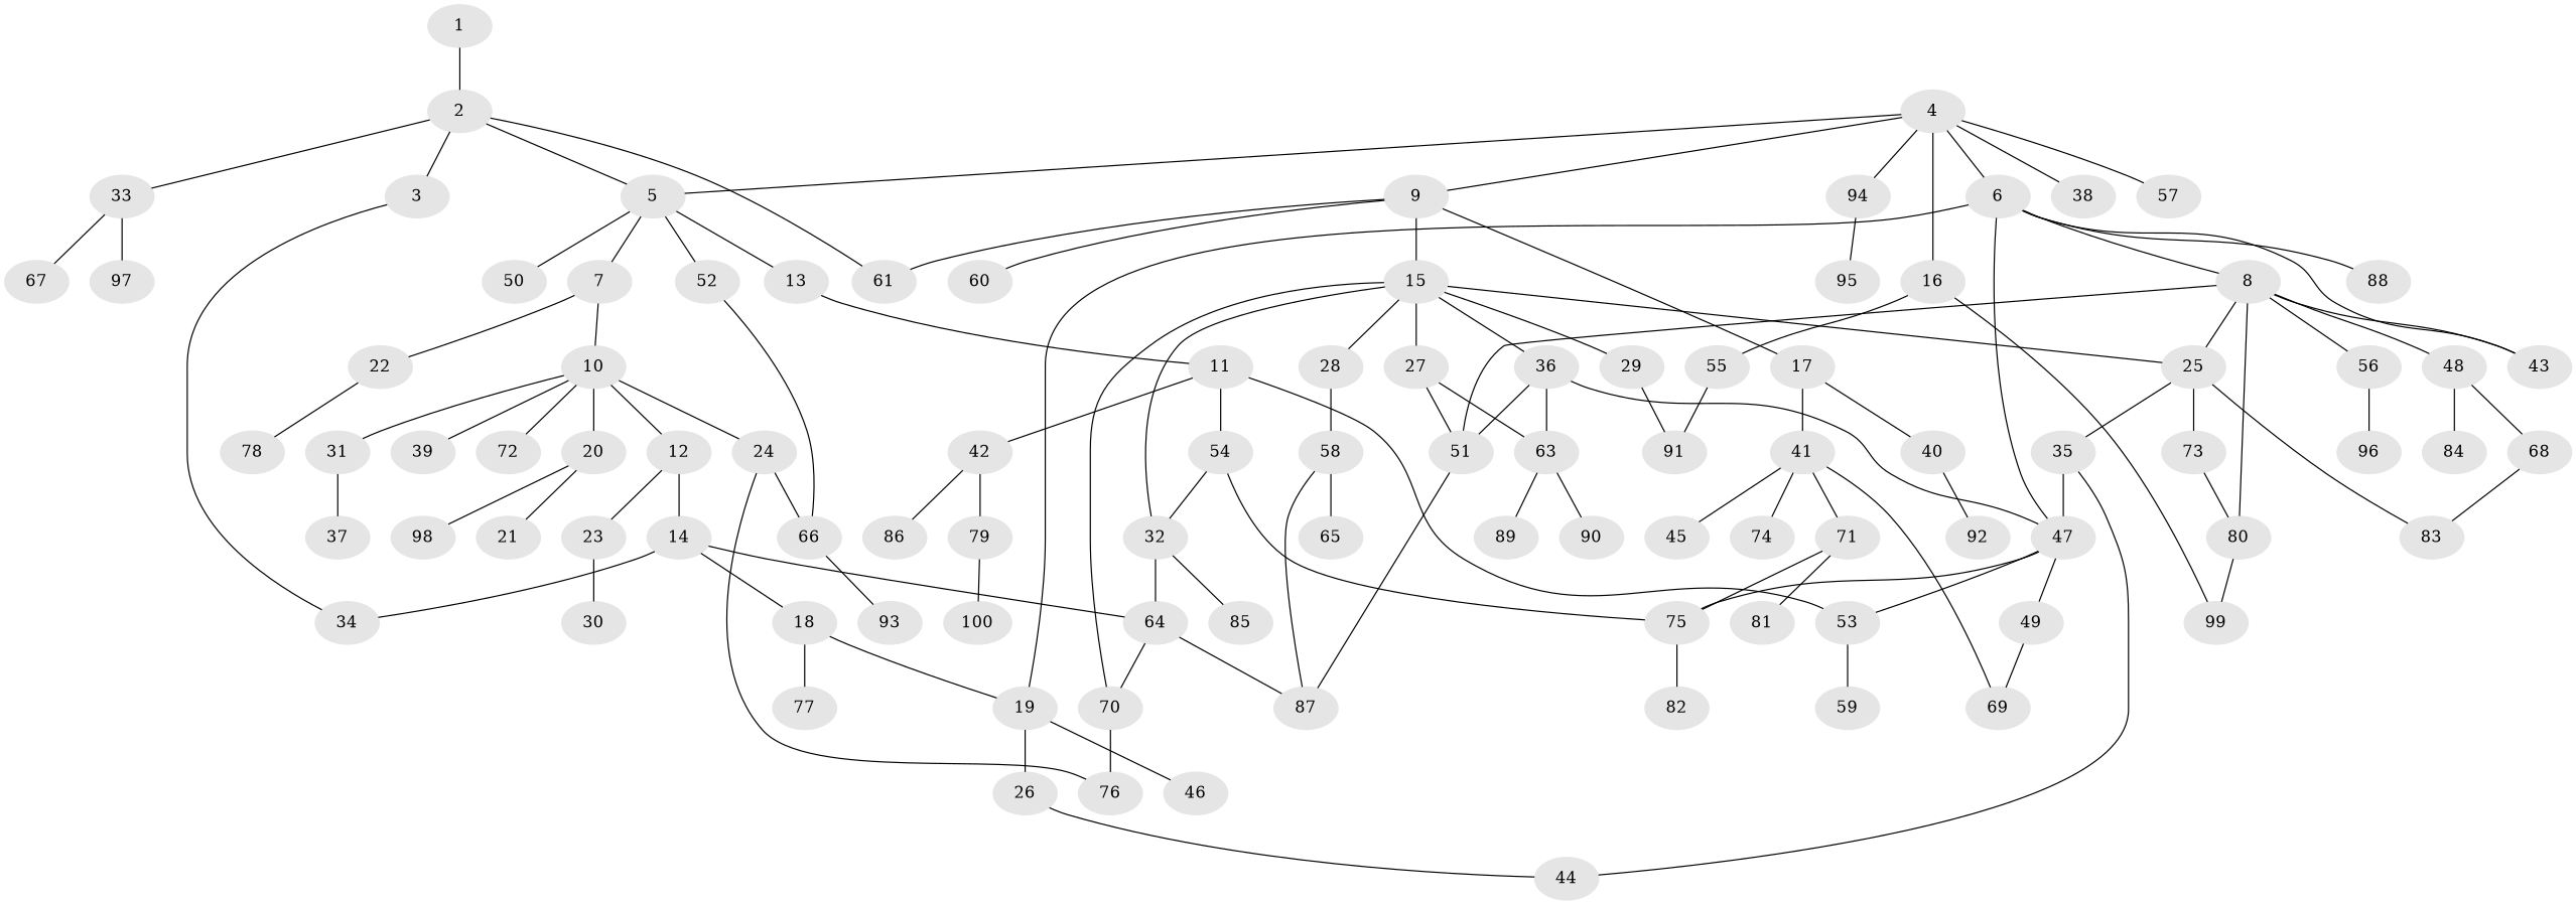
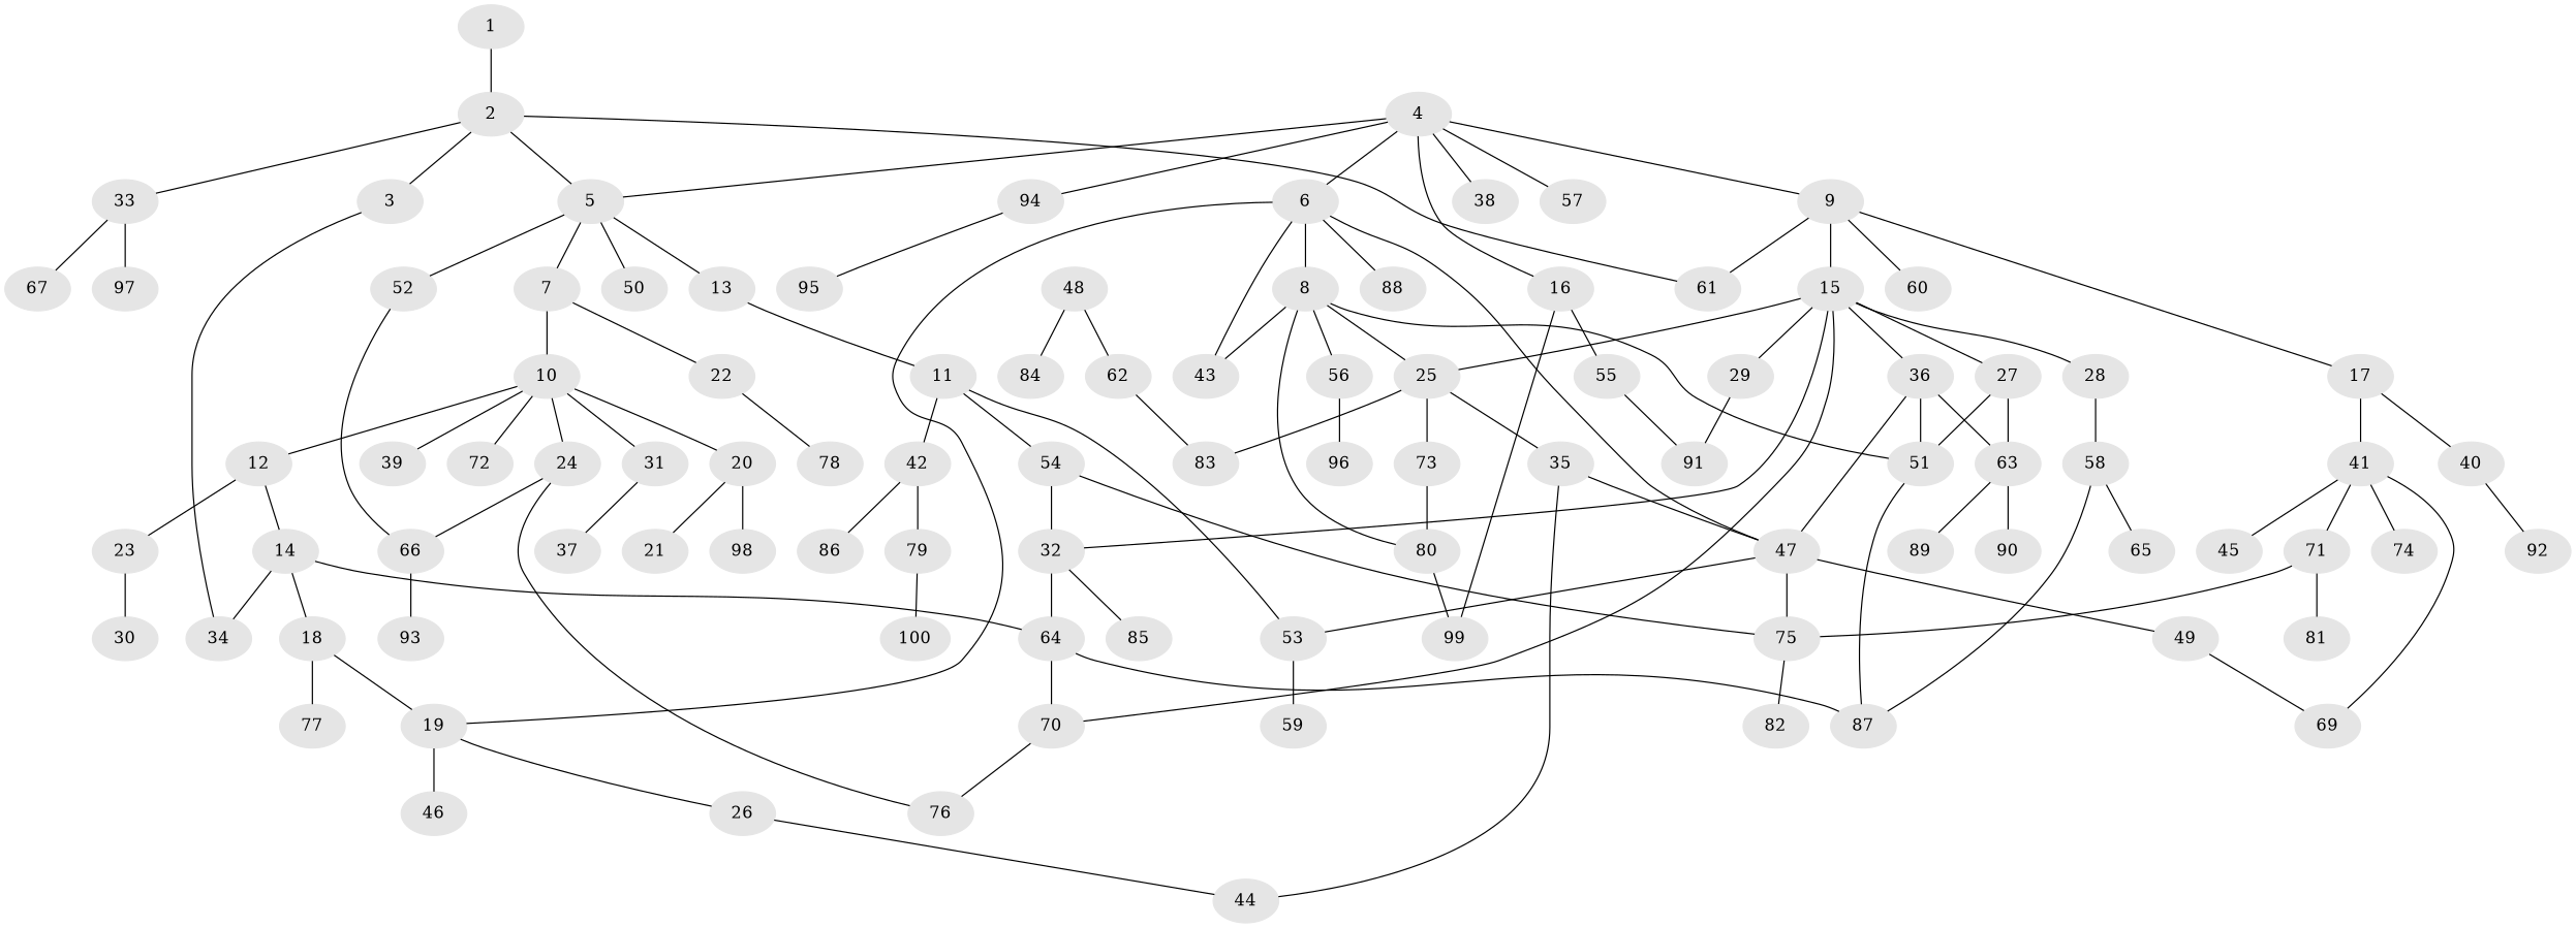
  graph {
    node [color=gray90 style=filled]
    1
    2
    3
    33
    61
    5
    34
    4
    6
    9
    16
    38
    57
    94
    67
    97
    7
    13
    50
    52
    8
    19
    43
    47
    88
    15
    17
    60
    55
    99
    95
    10
    22
    11
    66
    25
    48
    51
    56
    80
    26
    46
    53
    49
    75
    12
    20
    24
    31
    39
    72
    42
    54
    78
    35
    73
    83
-   62 [label=68]
+   62
    84
    87
    96
    27
    28
    29
    32
    36
    70
    40
    41
    14
    23
    21
    98
    76
    37
    79
    86
    59
    18
    64
    30
    77
    63
    58
    91
    85
    92
    45
    69
    71
    74
    44
    93
    89
    90
    65
    81
    100
    82
    1 -- 2
    2 -- 3
    2 -- 33
    2 -- 61
    2 -- 5
    3 -- 34
    33 -- 67
    33 -- 97
    5 -- 7
    5 -- 13
    5 -- 50
    5 -- 52
    4 -- 5
    4 -- 6
    4 -- 9
    4 -- 16
    4 -- 38
    4 -- 57
    4 -- 94
    6 -- 8
    6 -- 19
    6 -- 43
    6 -- 47
    6 -- 88
    9 -- 61
    9 -- 15
    9 -- 17
    9 -- 60
    16 -- 55
    16 -- 99
    94 -- 95
    7 -- 10
    7 -- 22
    13 -- 11
    52 -- 66
    8 -- 43
    8 -- 25
-   8 -- 48
    8 -- 51
    8 -- 56
    8 -- 80
    19 -- 26
    19 -- 46
    47 -- 53
    47 -- 49
    47 -- 75
    15 -- 25
    15 -- 27
    15 -- 28
    15 -- 29
    15 -- 32
    15 -- 36
    15 -- 70
    17 -- 40
    17 -- 41
    55 -- 91
    10 -- 12
    10 -- 20
    10 -- 24
    10 -- 31
    10 -- 39
    10 -- 72
    22 -- 78
    11 -- 53
    11 -- 42
    11 -- 54
    66 -- 93
    25 -- 35
    25 -- 73
    25 -- 83
    48 -- 62
    48 -- 84
    51 -- 87
    56 -- 96
    80 -- 99
    26 -- 44
    53 -- 59
    49 -- 69
    75 -- 82
    12 -- 14
    12 -- 23
    20 -- 21
    20 -- 98
    24 -- 66
    24 -- 76
    31 -- 37
    42 -- 79
    42 -- 86
    54 -- 75
    54 -- 32
    35 -- 47
    35 -- 44
    73 -- 80
    62 -- 83
    27 -- 51
    27 -- 63
    28 -- 58
    29 -- 91
    32 -- 64
    32 -- 85
    36 -- 47
    36 -- 51
    36 -- 63
    70 -- 76
    40 -- 92
    41 -- 45
    41 -- 69
    41 -- 71
    41 -- 74
    14 -- 34
    14 -- 18
    14 -- 64
    23 -- 30
    79 -- 100
    18 -- 19
    18 -- 77
    64 -- 87
    64 -- 70
    63 -- 89
    63 -- 90
    58 -- 87
    58 -- 65
    71 -- 75
    71 -- 81
  }
